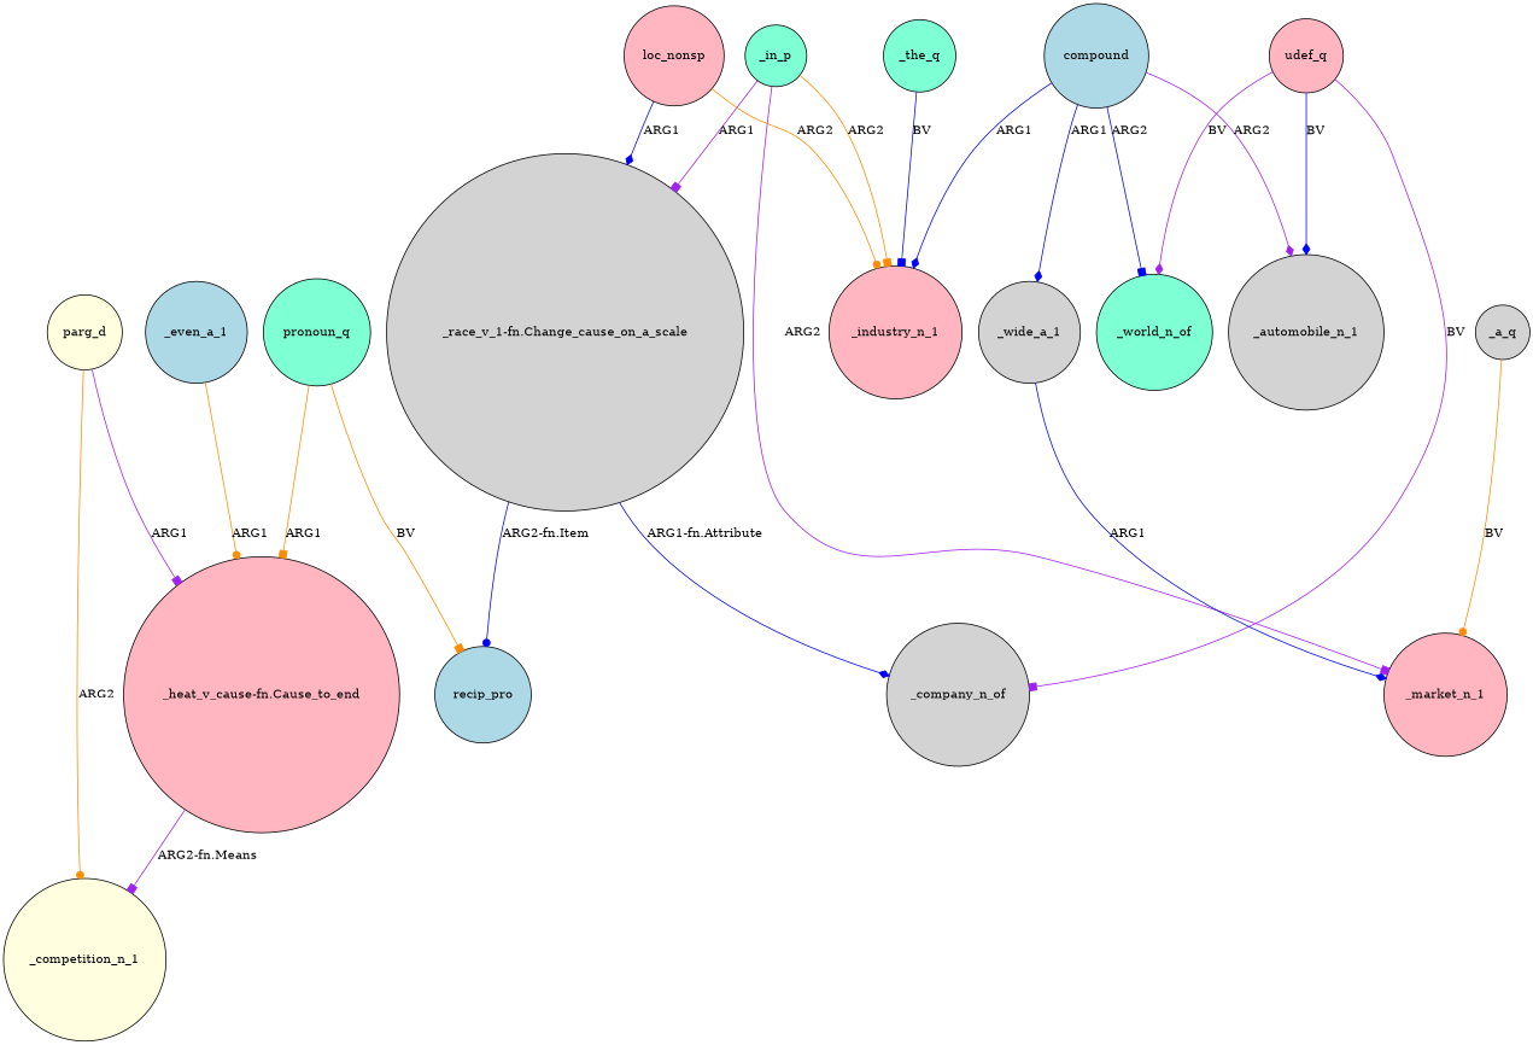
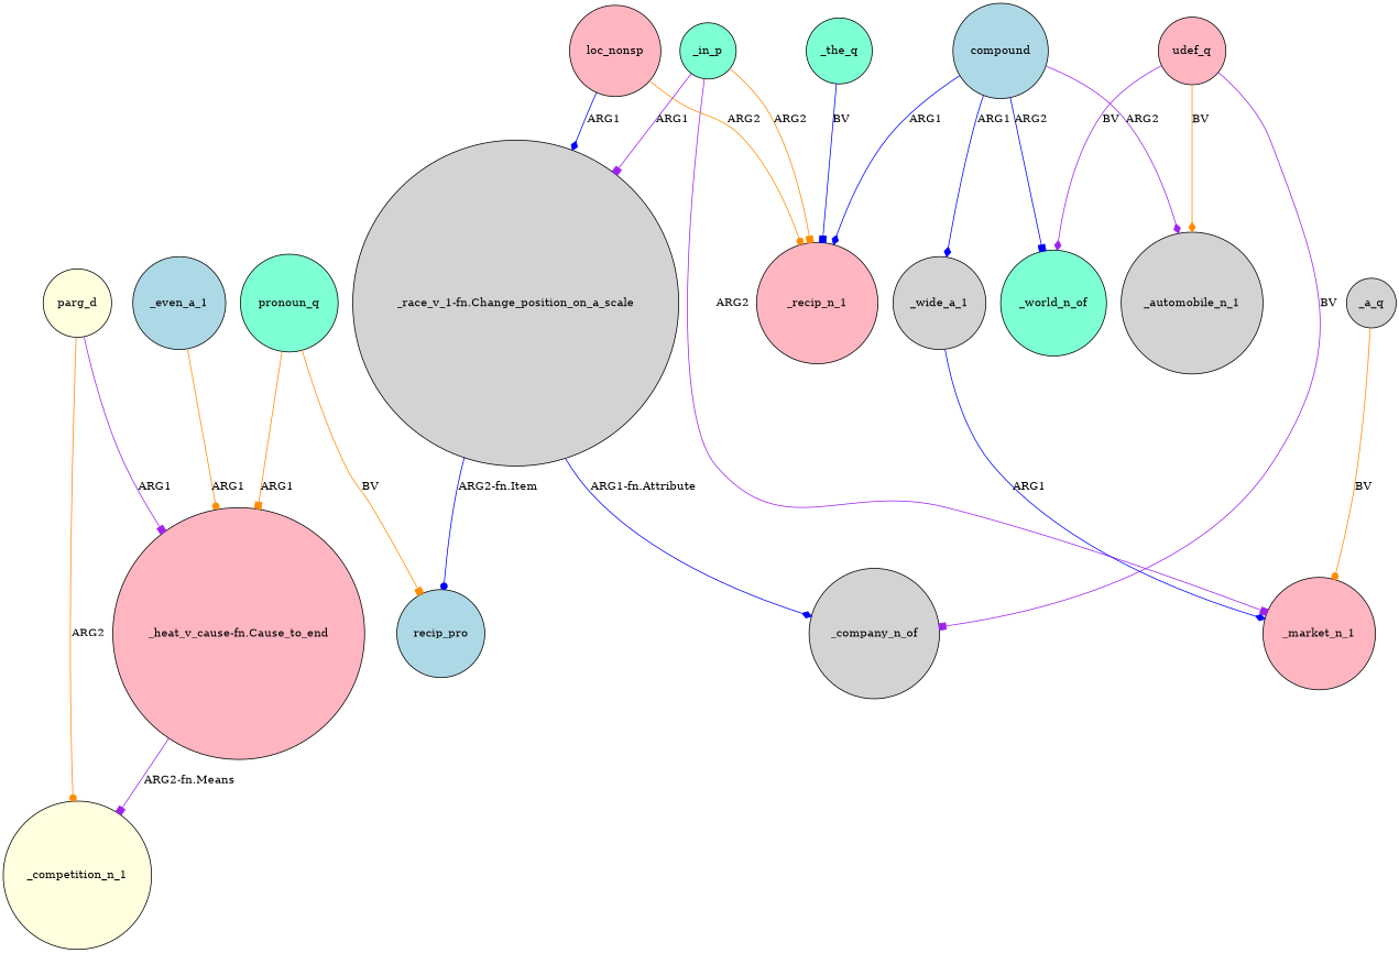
  digraph {
    node [fillcolor=lightpink shape=circle style=filled]
    edge [arrowhead=box color=darkorange]
    parg_d [fillcolor=lightyellow]
    _competition_n_1 [fillcolor=lightyellow]
    "_heat_v_cause-fn.Cause_to_end"
    _in_p [fillcolor=aquamarine]
-   "_race_v_1-fn.Change_position_on_a_scale" [fillcolor=lightgrey label="_race_v_1-fn.Change_cause_on_a_scale"]
-   _industry_n_1
+   "_race_v_1-fn.Change_position_on_a_scale" [fillcolor=lightgrey]
+   _industry_n_1 [label=_recip_n_1]
    _market_n_1
    recip_pro [fillcolor=lightblue]
    _company_n_of [fillcolor=lightgrey]
    loc_nonsp
    udef_q
    _world_n_of [fillcolor=aquamarine]
    _automobile_n_1 [fillcolor=lightgrey]
    _wide_a_1 [fillcolor=lightgrey]
    compound [fillcolor=lightblue]
    pronoun_q [fillcolor=aquamarine]
    _the_q [fillcolor=aquamarine]
    _even_a_1 [fillcolor=lightblue]
    _a_q [fillcolor=lightgrey]
    parg_d -> _competition_n_1 [arrowhead=dot label=ARG2]
    parg_d -> "_heat_v_cause-fn.Cause_to_end" [color=purple label=ARG1]
    "_heat_v_cause-fn.Cause_to_end" -> _competition_n_1 [color=purple label="ARG2-fn.Means"]
    _in_p -> "_race_v_1-fn.Change_position_on_a_scale" [color=purple label=ARG1]
    _in_p -> _industry_n_1 [label=ARG2]
    _in_p -> _market_n_1 [color=purple label=ARG2]
    "_race_v_1-fn.Change_position_on_a_scale" -> recip_pro [arrowhead=dot color=blue label="ARG2-fn.Item"]
    "_race_v_1-fn.Change_position_on_a_scale" -> _company_n_of [arrowhead=diamond color=blue label="ARG1-fn.Attribute"]
    loc_nonsp -> "_race_v_1-fn.Change_position_on_a_scale" [arrowhead=diamond color=blue label=ARG1]
    loc_nonsp -> _industry_n_1 [arrowhead=dot label=ARG2]
    udef_q -> _company_n_of [color=purple label=BV]
    udef_q -> _world_n_of [arrowhead=diamond color=purple label=BV]
-   udef_q -> _automobile_n_1 [arrowhead=diamond color=blue label=BV]
+   udef_q -> _automobile_n_1 [arrowhead=diamond label=BV]
    _wide_a_1 -> _market_n_1 [arrowhead=diamond color=blue label=ARG1]
    compound -> _industry_n_1 [arrowhead=diamond color=blue label=ARG1]
    compound -> _world_n_of [color=blue label=ARG2]
    compound -> _automobile_n_1 [arrowhead=diamond color=purple label=ARG2]
    compound -> _wide_a_1 [arrowhead=diamond color=blue label=ARG1]
    pronoun_q -> "_heat_v_cause-fn.Cause_to_end" [label=ARG1]
    pronoun_q -> recip_pro [label=BV]
    _the_q -> _industry_n_1 [color=blue label=BV]
    _even_a_1 -> "_heat_v_cause-fn.Cause_to_end" [arrowhead=dot label=ARG1]
    _a_q -> _market_n_1 [arrowhead=dot label=BV]
  }
